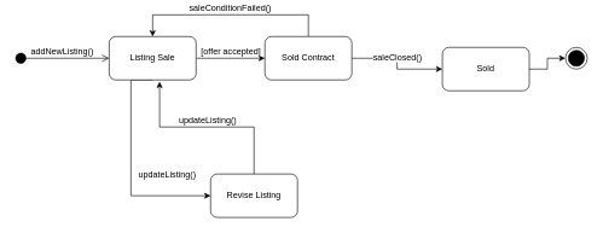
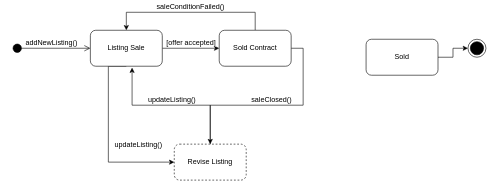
  <mxCell id="0" />
  <mxCell id="1" parent="0" />
  <mxCell id="2" value="addNewListing()" style="html=1;verticalAlign=bottom;startArrow=circle;startFill=1;endArrow=open;startSize=6;endSize=8;curved=0;rounded=0;fontFamily=Helvetica;fontSize=12;fontColor=default;entryX=0;entryY=0.5;entryDx=0;entryDy=0;" parent="1" target="5" edge="1"><mxGeometry width="80" relative="1" as="geometry"><mxPoint x="20" y="80" as="sourcePoint" /><mxPoint x="100" y="80" as="targetPoint" /></mxGeometry></mxCell>
  <mxCell id="3" value="[offer accepted]" style="edgeStyle=orthogonalEdgeStyle;rounded=0;orthogonalLoop=1;jettySize=auto;html=1;exitX=1;exitY=0.5;exitDx=0;exitDy=0;fontFamily=Helvetica;fontSize=12;fontColor=default;labelPosition=center;verticalLabelPosition=top;align=center;verticalAlign=bottom;" parent="1" source="5" target="8" edge="1"><mxGeometry relative="1" as="geometry" /></mxCell>
  <mxCell id="4" value="updateListing()" style="edgeStyle=orthogonalEdgeStyle;rounded=0;orthogonalLoop=1;jettySize=auto;html=1;exitX=0.5;exitY=1;exitDx=0;exitDy=0;entryX=0;entryY=0.5;entryDx=0;entryDy=0;fontFamily=Helvetica;fontSize=12;fontColor=default;labelPosition=center;verticalLabelPosition=top;align=center;verticalAlign=bottom;" parent="1" source="5" target="12" edge="1"><mxGeometry x="0.6" y="20" relative="1" as="geometry"><Array as="points"><mxPoint x="180" y="110" /><mxPoint x="180" y="270" /></Array><mxPoint as="offset" /></mxGeometry></mxCell>
  <mxCell id="5" value="Listing Sale" style="whiteSpace=wrap;html=1;strokeColor=default;align=center;verticalAlign=middle;fontFamily=Helvetica;fontSize=12;fontColor=default;fillColor=default;rounded=1;" parent="1" vertex="1"><mxGeometry x="150" y="50" width="120" height="60" as="geometry" /></mxCell>
- <mxCell id="6" value="saleClosed()" style="edgeStyle=orthogonalEdgeStyle;rounded=0;orthogonalLoop=1;jettySize=auto;html=1;exitX=1;exitY=0.5;exitDx=0;exitDy=0;entryX=0;entryY=0.5;entryDx=0;entryDy=0;fontFamily=Helvetica;fontSize=12;fontColor=default;labelPosition=center;verticalLabelPosition=top;align=center;verticalAlign=bottom;" parent="1" source="8" target="10" edge="1"><mxGeometry relative="1" as="geometry" /></mxCell>
+ <mxCell id="6" value="saleClosed()" style="edgeStyle=orthogonalEdgeStyle;rounded=0;orthogonalLoop=1;jettySize=auto;html=1;exitX=1;exitY=0.5;exitDx=0;exitDy=0;fontFamily=Helvetica;fontSize=12;fontColor=default;labelPosition=center;verticalLabelPosition=top;align=center;verticalAlign=bottom;" parent="1" source="8" target="12" edge="1"><mxGeometry relative="1" as="geometry" /></mxCell>
  <mxCell id="7" value="saleConditionFailed()" style="edgeStyle=orthogonalEdgeStyle;rounded=0;orthogonalLoop=1;jettySize=auto;html=1;exitX=0.5;exitY=0;exitDx=0;exitDy=0;entryX=0.5;entryY=0;entryDx=0;entryDy=0;fontFamily=Helvetica;fontSize=12;fontColor=default;labelPosition=center;verticalLabelPosition=top;align=center;verticalAlign=bottom;" parent="1" source="8" target="5" edge="1"><mxGeometry relative="1" as="geometry"><Array as="points"><mxPoint x="425" y="20" /><mxPoint x="210" y="20" /></Array></mxGeometry></mxCell>
  <mxCell id="8" value="Sold Contract" style="whiteSpace=wrap;html=1;strokeColor=default;align=center;verticalAlign=middle;fontFamily=Helvetica;fontSize=12;fontColor=default;fillColor=default;rounded=1;" parent="1" vertex="1"><mxGeometry x="365" y="50" width="120" height="60" as="geometry" /></mxCell>
  <mxCell id="9" style="edgeStyle=orthogonalEdgeStyle;rounded=0;orthogonalLoop=1;jettySize=auto;html=1;exitX=1;exitY=0.5;exitDx=0;exitDy=0;entryX=0;entryY=0.5;entryDx=0;entryDy=0;fontFamily=Helvetica;fontSize=12;fontColor=default;" parent="1" source="10" target="11" edge="1"><mxGeometry relative="1" as="geometry" /></mxCell>
  <mxCell id="10" value="Sold" style="whiteSpace=wrap;html=1;strokeColor=default;align=center;verticalAlign=middle;fontFamily=Helvetica;fontSize=12;fontColor=default;fillColor=default;rounded=1;" parent="1" vertex="1"><mxGeometry x="610" y="65" width="120" height="60" as="geometry" /></mxCell>
  <mxCell id="11" value="" style="ellipse;html=1;shape=endState;fillColor=strokeColor;strokeColor=default;align=center;verticalAlign=middle;fontFamily=Helvetica;fontSize=12;fontColor=default;" parent="1" vertex="1"><mxGeometry x="780" y="65" width="30" height="30" as="geometry" /></mxCell>
- <mxCell id="12" value="Revise Listing" style="whiteSpace=wrap;html=1;strokeColor=default;align=center;verticalAlign=middle;fontFamily=Helvetica;fontSize=12;fontColor=default;fillColor=default;rounded=1;" parent="1" vertex="1"><mxGeometry x="290" y="240" width="120" height="60" as="geometry" /></mxCell>
+ <mxCell id="12" value="Revise Listing" style="whiteSpace=wrap;html=1;strokeColor=default;align=center;verticalAlign=middle;fontFamily=Helvetica;fontSize=12;fontColor=default;fillColor=default;rounded=1;dashed=1;" parent="1" vertex="1"><mxGeometry x="290" y="240" width="120" height="60" as="geometry" /></mxCell>
  <mxCell id="13" value="updateListing()" style="edgeStyle=orthogonalEdgeStyle;rounded=0;orthogonalLoop=1;jettySize=auto;html=1;exitX=0.5;exitY=0;exitDx=0;exitDy=0;entryX=0.58;entryY=1.04;entryDx=0;entryDy=0;entryPerimeter=0;fontFamily=Helvetica;fontSize=12;fontColor=default;labelPosition=center;verticalLabelPosition=top;align=center;verticalAlign=bottom;" parent="1" source="12" target="5" edge="1"><mxGeometry relative="1" as="geometry" /></mxCell>
